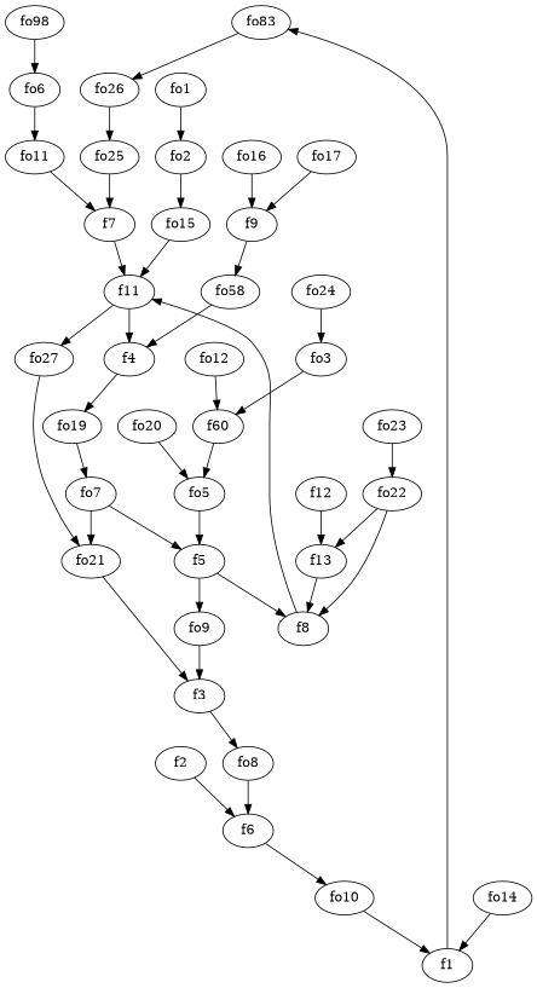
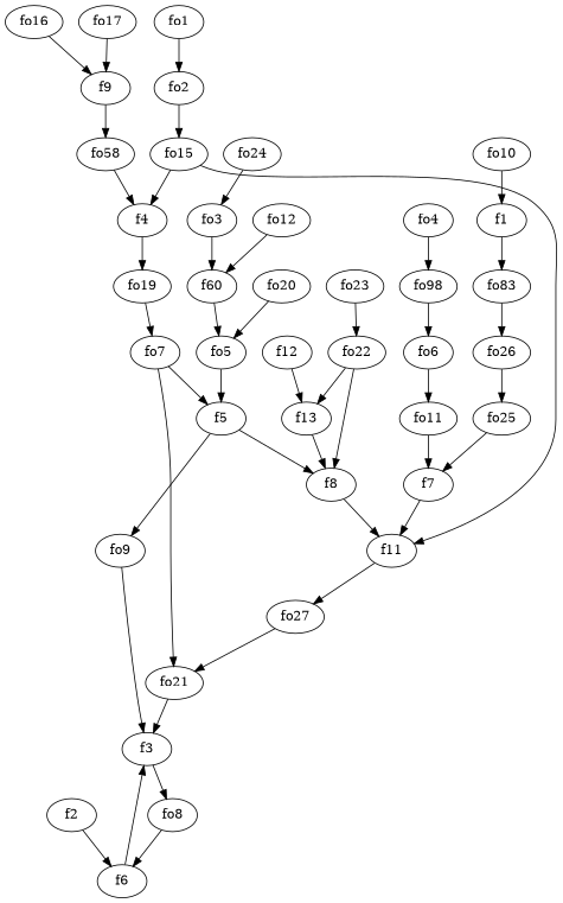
  strict digraph {
    edge [weight=2]
    n1 [label=fo83]
    f1
    fo26
    f2
    f6
    fo10
    f3
    fo8
    f4
    fo19
    fo7
    f5
    f8
    fo9
    f11
    f7
    fo27
    n18 [label=fo58]
    f9
    n20 [label=f60]
    fo5
    fo21
    f12
    f13
    fo1
    fo2
    fo15
    fo3
    n29 [label=fo98]
+   fo4
    fo6
    fo11
    fo12
    fo25
-   fo14
    fo16
    fo17
    fo20
    fo22
    fo23
    fo24
    n1 -> fo26
    f1 -> n1
    fo26 -> fo25
    f2 -> f6
-   f6 -> fo10
+   f6 -> f3
    fo10 -> f1
    f3 -> fo8
    fo8 -> f6
    f4 -> fo19
    fo19 -> fo7
    fo7 -> f5
    fo7 -> fo21
    f5 -> f8
    f5 -> fo9
    f8 -> f11
    fo9 -> f3
-   f11 -> f4
+   fo15 -> f4
    f11 -> fo27
    f7 -> f11
    fo27 -> fo21
    n18 -> f4
    f9 -> n18
    n20 -> fo5
    fo5 -> f5
    fo21 -> f3
    f12 -> f13
    f13 -> f8
    fo1 -> fo2
    fo2 -> fo15
    fo15 -> f11
    fo3 -> n20
    n29 -> fo6
+   fo4 -> n29
    fo6 -> fo11
    fo11 -> f7
    fo12 -> n20
    fo25 -> f7
-   fo14 -> f1
    fo16 -> f9
    fo17 -> f9
    fo20 -> fo5
    fo22 -> f8
    fo22 -> f13
    fo23 -> fo22
    fo24 -> fo3
  }
